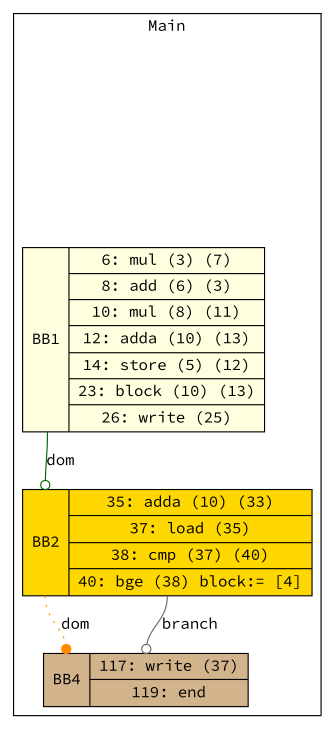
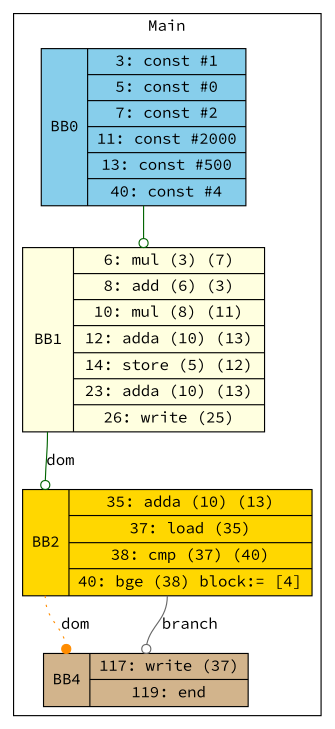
  digraph {
    fontname="Source Code Pro"
    node [fontname="Source Code Pro" shape=record style=filled]
    edge [arrowhead=odot color=darkgreen fontname="Source Code Pro" headport=n tailport=s]
-   n2 [fillcolor=lightyellow label="<b>BB1|{6: mul (3) (7)|8: add (6) (3)|10: mul (8) (11)|12: adda (10) (13)|14: store (5) (12)|23: block (10) (13)|26: write (25)}"]
-   n3 [fillcolor=gold label="<b>BB2|{35: adda (10) (33)|37: load (35)|38: cmp (37) (40)|40: bge (38) block:= [4]}"]
+   n1 [fillcolor=skyblue label="<b>BB0|{3: const #1|5: const #0|7: const #2|11: const #2000|13: const #500|40: const #4}"]
+   n2 [fillcolor=lightyellow label="<b>BB1|{6: mul (3) (7)|8: add (6) (3)|10: mul (8) (11)|12: adda (10) (13)|14: store (5) (12)|23: adda (10) (13)|26: write (25)}"]
+   n3 [fillcolor=gold label="<b>BB2|{35: adda (10) (13)|37: load (35)|38: cmp (37) (40)|40: bge (38) block:= [4]}"]
    n4 [fillcolor=tan label="<b>BB4|{117: write (37)|119: end}"]
    subgraph cluster_1 {
      label=Main
+     n1
      n2
      n3
      n4
    }
+   n1 -> n2
    n2 -> n3 [headport=b label=dom style=solid tailport=b]
    n3 -> n4 [arrowhead=dot color=darkorange headport=b label=dom style=dotted tailport=b]
    n3 -> n4 [color=gray40 label=branch]
  }
